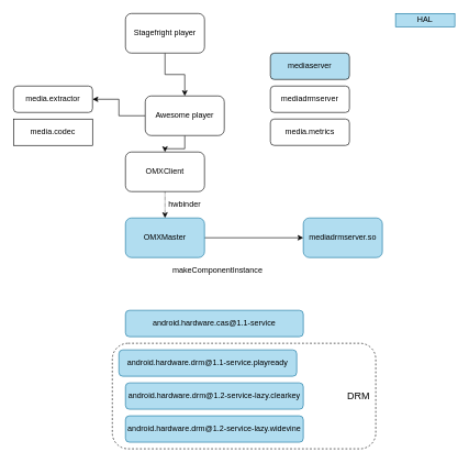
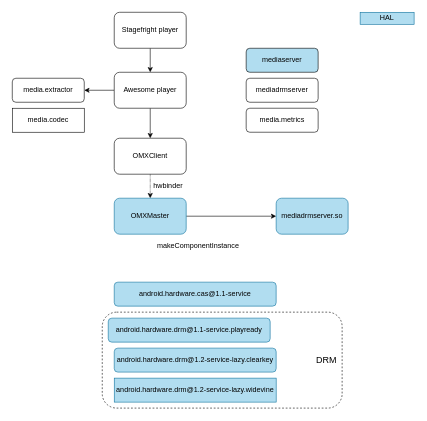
  <mxCell id="0" />
  <mxCell id="1" parent="0" />
  <mxCell id="2" value="&lt;font style=&quot;font-size: 15px&quot;&gt;DRM&lt;/font&gt;" style="rounded=1;whiteSpace=wrap;html=1;shadow=0;glass=0;labelBackgroundColor=#ffffff;sketch=0;fontSize=10;align=right;dashed=1;spacingLeft=0;spacingRight=7;" vertex="1" parent="1"><mxGeometry x="170" y="520" width="400" height="160" as="geometry" /></mxCell>
  <mxCell id="3" value="" style="edgeStyle=orthogonalEdgeStyle;rounded=0;orthogonalLoop=1;jettySize=auto;html=1;dashed=1;dashPattern=1 1;" edge="1" parent="1" source="4" target="6"><mxGeometry relative="1" as="geometry" /></mxCell>
  <mxCell id="4" value="OMXClient" style="rounded=1;whiteSpace=wrap;html=1;" vertex="1" parent="1"><mxGeometry x="190" y="230" width="120" height="60" as="geometry" /></mxCell>
  <mxCell id="5" style="edgeStyle=orthogonalEdgeStyle;rounded=0;orthogonalLoop=1;jettySize=auto;html=1;entryX=0;entryY=0.5;entryDx=0;entryDy=0;" edge="1" parent="1" source="6" target="7"><mxGeometry relative="1" as="geometry" /></mxCell>
  <mxCell id="6" value="OMXMaster" style="rounded=1;whiteSpace=wrap;html=1;fillColor=#b1ddf0;strokeColor=#10739e;" vertex="1" parent="1"><mxGeometry x="190" y="330" width="120" height="60" as="geometry" /></mxCell>
  <mxCell id="7" value="mediadrmserver.so" style="rounded=1;whiteSpace=wrap;html=1;fillColor=#b1ddf0;strokeColor=#10739e;" vertex="1" parent="1"><mxGeometry x="460" y="330" width="120" height="60" as="geometry" /></mxCell>
  <mxCell id="8" value="HAL" style="rounded=0;whiteSpace=wrap;html=1;fillColor=#b1ddf0;strokeColor=#10739e;" vertex="1" parent="1"><mxGeometry x="600" y="20" width="90" height="20" as="geometry" /></mxCell>
  <mxCell id="9" value="" style="edgeStyle=orthogonalEdgeStyle;rounded=0;orthogonalLoop=1;jettySize=auto;html=1;" edge="1" parent="1" source="10" target="13"><mxGeometry relative="1" as="geometry" /></mxCell>
  <mxCell id="10" value="Stagefright player" style="rounded=1;whiteSpace=wrap;html=1;" vertex="1" parent="1"><mxGeometry x="190" y="20" width="120" height="60" as="geometry" /></mxCell>
  <mxCell id="11" value="" style="edgeStyle=orthogonalEdgeStyle;rounded=0;orthogonalLoop=1;jettySize=auto;html=1;" edge="1" parent="1" source="13" target="14"><mxGeometry relative="1" as="geometry" /></mxCell>
  <mxCell id="12" value="" style="edgeStyle=orthogonalEdgeStyle;rounded=0;orthogonalLoop=1;jettySize=auto;html=1;" edge="1" parent="1" source="13" target="4"><mxGeometry relative="1" as="geometry" /></mxCell>
- <mxCell id="13" value="Awesome player" style="rounded=1;whiteSpace=wrap;html=1;" vertex="1" parent="1"><mxGeometry x="220" y="145" width="120" height="60" as="geometry" /></mxCell>
+ <mxCell id="13" value="Awesome player" style="rounded=1;whiteSpace=wrap;html=1;" vertex="1" parent="1"><mxGeometry x="190" y="120" width="120" height="60" as="geometry" /></mxCell>
  <mxCell id="14" value="media.extractor" style="rounded=1;whiteSpace=wrap;html=1;" vertex="1" parent="1"><mxGeometry x="20" y="130" width="120" height="40" as="geometry" /></mxCell>
  <mxCell id="15" value="makeComponentInstance" style="text;html=1;strokeColor=none;fillColor=none;align=center;verticalAlign=middle;whiteSpace=wrap;rounded=0;" vertex="1" parent="1"><mxGeometry x="310" y="400" width="40" height="20" as="geometry" /></mxCell>
  <mxCell id="16" value="hwbinder" style="text;html=1;strokeColor=none;fillColor=none;align=center;verticalAlign=middle;whiteSpace=wrap;rounded=0;" vertex="1" parent="1"><mxGeometry x="260" y="300" width="40" height="20" as="geometry" /></mxCell>
  <mxCell id="17" value="media.codec" style="whiteSpace=wrap;html=1;imageVerticalAlign=top;glass=0;shadow=0;sketch=0;verticalAlign=middle;rounded=0;" vertex="1" parent="1"><mxGeometry x="20" y="180" width="120" height="40" as="geometry" /></mxCell>
  <mxCell id="18" style="edgeStyle=orthogonalEdgeStyle;rounded=0;orthogonalLoop=1;jettySize=auto;html=1;exitX=0.5;exitY=1;exitDx=0;exitDy=0;dashed=1;dashPattern=1 1;fontSize=10;" edge="1" parent="1"><mxGeometry relative="1" as="geometry"><mxPoint x="455" y="120" as="sourcePoint" /><mxPoint x="455" y="120" as="targetPoint" /></mxGeometry></mxCell>
  <mxCell id="19" value="mediaserver" style="rounded=1;whiteSpace=wrap;html=1;imageVerticalAlign=top;glass=0;shadow=0;sketch=0;verticalAlign=middle;fillColor=#b1ddf0;" vertex="1" parent="1"><mxGeometry x="410" y="80" width="120" height="40" as="geometry" /></mxCell>
  <mxCell id="20" value="mediadrmserver" style="rounded=1;whiteSpace=wrap;html=1;imageVerticalAlign=top;glass=0;shadow=0;sketch=0;verticalAlign=middle;" vertex="1" parent="1"><mxGeometry x="410" y="130" width="120" height="40" as="geometry" /></mxCell>
  <mxCell id="21" value="media.metrics" style="rounded=1;whiteSpace=wrap;html=1;imageVerticalAlign=top;glass=0;shadow=0;sketch=0;verticalAlign=middle;" vertex="1" parent="1"><mxGeometry x="410" y="180" width="120" height="40" as="geometry" /></mxCell>
  <mxCell id="22" value="android.hardware.cas@1.1-service" style="rounded=1;whiteSpace=wrap;html=1;fillColor=#b1ddf0;strokeColor=#10739e;align=center;" vertex="1" parent="1"><mxGeometry x="190" y="470" width="270" height="40" as="geometry" /></mxCell>
  <mxCell id="23" value="android.hardware.drm@1.1-service.playready" style="rounded=1;whiteSpace=wrap;html=1;fillColor=#b1ddf0;strokeColor=#10739e;" vertex="1" parent="1"><mxGeometry x="180" y="530" width="270" height="40" as="geometry" /></mxCell>
  <mxCell id="24" value="android.hardware.drm@1.2-service-lazy.clearkey" style="rounded=1;whiteSpace=wrap;html=1;fillColor=#b1ddf0;strokeColor=#10739e;" vertex="1" parent="1"><mxGeometry x="190" y="580" width="270" height="40" as="geometry" /></mxCell>
- <mxCell id="25" value="android.hardware.drm@1.2-service-lazy.widevine" style="rounded=1;whiteSpace=wrap;html=1;fillColor=#b1ddf0;strokeColor=#10739e;" vertex="1" parent="1"><mxGeometry x="190" y="630" width="270" height="40" as="geometry" /></mxCell>
+ <mxCell id="25" value="android.hardware.drm@1.2-service-lazy.widevine" style="whiteSpace=wrap;html=1;fillColor=#b1ddf0;strokeColor=#10739e;rounded=0;" vertex="1" parent="1"><mxGeometry x="190" y="630" width="270" height="40" as="geometry" /></mxCell>
